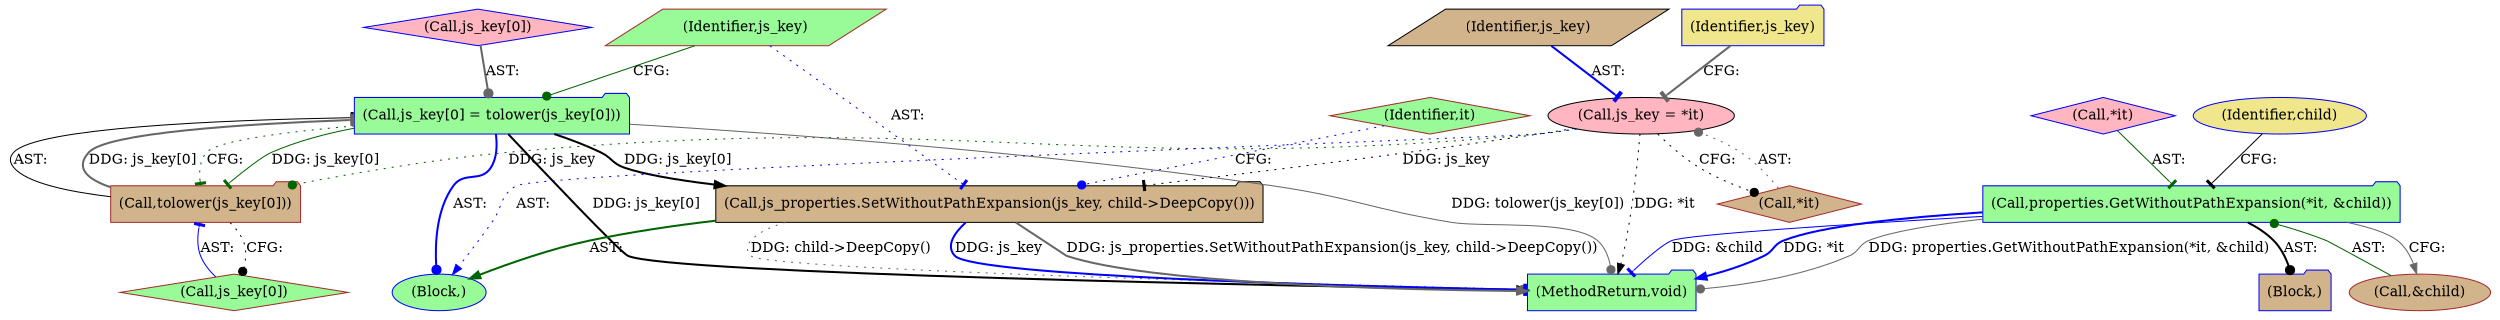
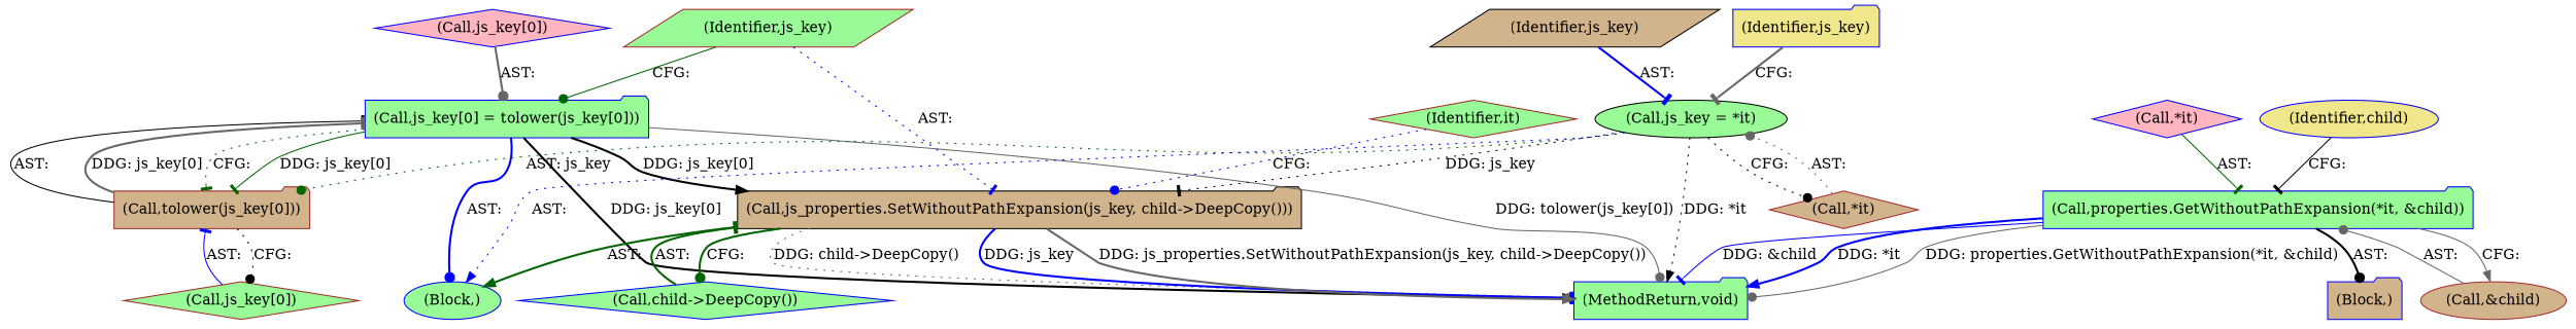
  digraph {
    node [color=blue fillcolor=palegreen shape=folder style=filled]
    edge [arrowhead=tee color=gray40 style=bold]
    n1 [label="(Call,js_key[0] = tolower(js_key[0]))"]
    n2 [color=brown fillcolor=tan label="(Call,tolower(js_key[0]))"]
    n3 [color=black fillcolor=tan label="(Call,js_properties.SetWithoutPathExpansion(js_key, child->DeepCopy()))"]
    n4 [label="(Block,)" shape=ellipse]
    n5 [label="(MethodReturn,void)"]
    n6 [color=brown label="(Call,js_key[0])" shape=diamond]
-   n8 [color=black fillcolor=lightpink label="(Call,js_key = *it)" shape=ellipse]
+   n7 [label="(Call,child->DeepCopy())" shape=diamond]
+   n8 [color=black label="(Call,js_key = *it)" shape=ellipse]
    n9 [color=brown fillcolor=tan label="(Call,*it)" shape=diamond]
    n10 [label="(Call,properties.GetWithoutPathExpansion(*it, &child))"]
    n11 [fillcolor=tan label="(Block,)"]
    n12 [color=brown fillcolor=tan label="(Call,&child)" shape=ellipse]
    n13 [fillcolor=lightpink label="(Call,*it)" shape=diamond]
    n14 [color=brown label="(Identifier,js_key)" shape=parallelogram]
    n15 [fillcolor=khaki label="(Identifier,child)" shape=ellipse]
    n16 [color=brown label="(Identifier,it)" shape=diamond]
    n17 [fillcolor=lightpink label="(Call,js_key[0])" shape=diamond]
    n18 [fillcolor=khaki label="(Identifier,js_key)"]
    n19 [color=black fillcolor=tan label="(Identifier,js_key)" shape=parallelogram]
    n1 -> n2 [color=darkgreen label="CFG: " style=dotted]
    n1 -> n2 [color=darkgreen label="DDG: js_key[0]" style=solid]
    n1 -> n3 [arrowhead=normal color=black label="DDG: js_key[0]"]
    n1 -> n4 [arrowhead=dot color=blue label="AST: "]
    n1 -> n5 [arrowhead=normal color=black label="DDG: js_key[0]"]
    n1 -> n5 [arrowhead=dot label="DDG: tolower(js_key[0])" style=solid]
    n2 -> n1 [color=black label="AST: " style=solid]
    n2 -> n1 [label="DDG: js_key[0]"]
    n2 -> n6 [arrowhead=dot color=black label="CFG: " style=dotted]
    n3 -> n4 [arrowhead=normal color=darkgreen label="AST: "]
    n3 -> n5 [arrowhead=dot label="DDG: child->DeepCopy()" style=dotted]
    n3 -> n5 [color=blue label="DDG: js_key"]
    n3 -> n5 [arrowhead=normal label="DDG: js_properties.SetWithoutPathExpansion(js_key, child->DeepCopy())"]
+   n3 -> n7 [arrowhead=dot color=darkgreen label="CFG: "]
    n6 -> n2 [color=blue label="AST: " style=solid]
-   n8 -> n2 [arrowhead=dot color=darkgreen label="DDG: js_key" style=dotted]
+   n7 -> n3 [color=darkgreen label="AST: "]
+   n8 -> n2 [arrowhead=dot color=darkgreen label="AST: js_key" style=dotted]
    n8 -> n3 [color=black label="DDG: js_key" style=dotted]
    n8 -> n4 [arrowhead=normal color=blue label="AST: " style=dotted]
    n8 -> n5 [arrowhead=normal color=black label="DDG: *it" style=dotted]
    n8 -> n9 [arrowhead=dot color=black label="CFG: " style=dotted]
    n9 -> n8 [arrowhead=dot label="AST: " style=dotted]
    n10 -> n5 [arrowhead=dot label="DDG: properties.GetWithoutPathExpansion(*it, &child)" style=solid]
    n10 -> n5 [color=blue label="DDG: &child" style=solid]
    n10 -> n5 [arrowhead=normal color=blue label="DDG: *it"]
    n10 -> n11 [arrowhead=dot color=black label="AST: "]
    n10 -> n12 [arrowhead=normal label="CFG: " style=solid]
-   n12 -> n10 [arrowhead=dot color=darkgreen label="AST: " style=solid]
+   n12 -> n10 [arrowhead=dot label="AST: " style=solid]
    n13 -> n10 [color=darkgreen label="AST: " style=solid]
    n14 -> n1 [arrowhead=dot color=darkgreen label="CFG: " style=solid]
    n14 -> n3 [color=blue label="AST: " style=dotted]
    n15 -> n10 [color=black label="CFG: " style=solid]
    n16 -> n3 [arrowhead=dot color=blue label="CFG: " style=dotted]
    n17 -> n1 [arrowhead=dot label="AST: "]
    n18 -> n8 [label="CFG: "]
    n19 -> n8 [color=blue label="AST: "]
  }
